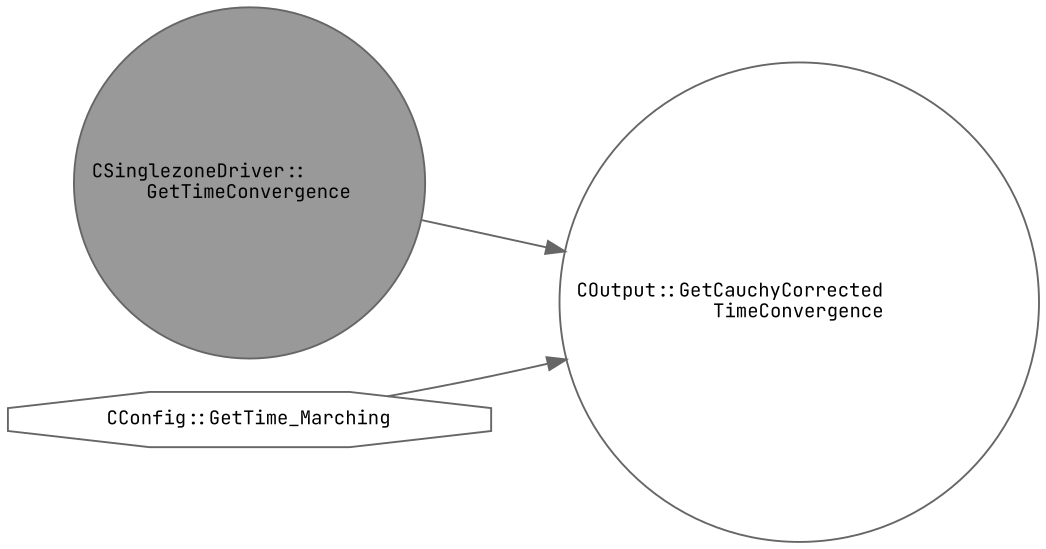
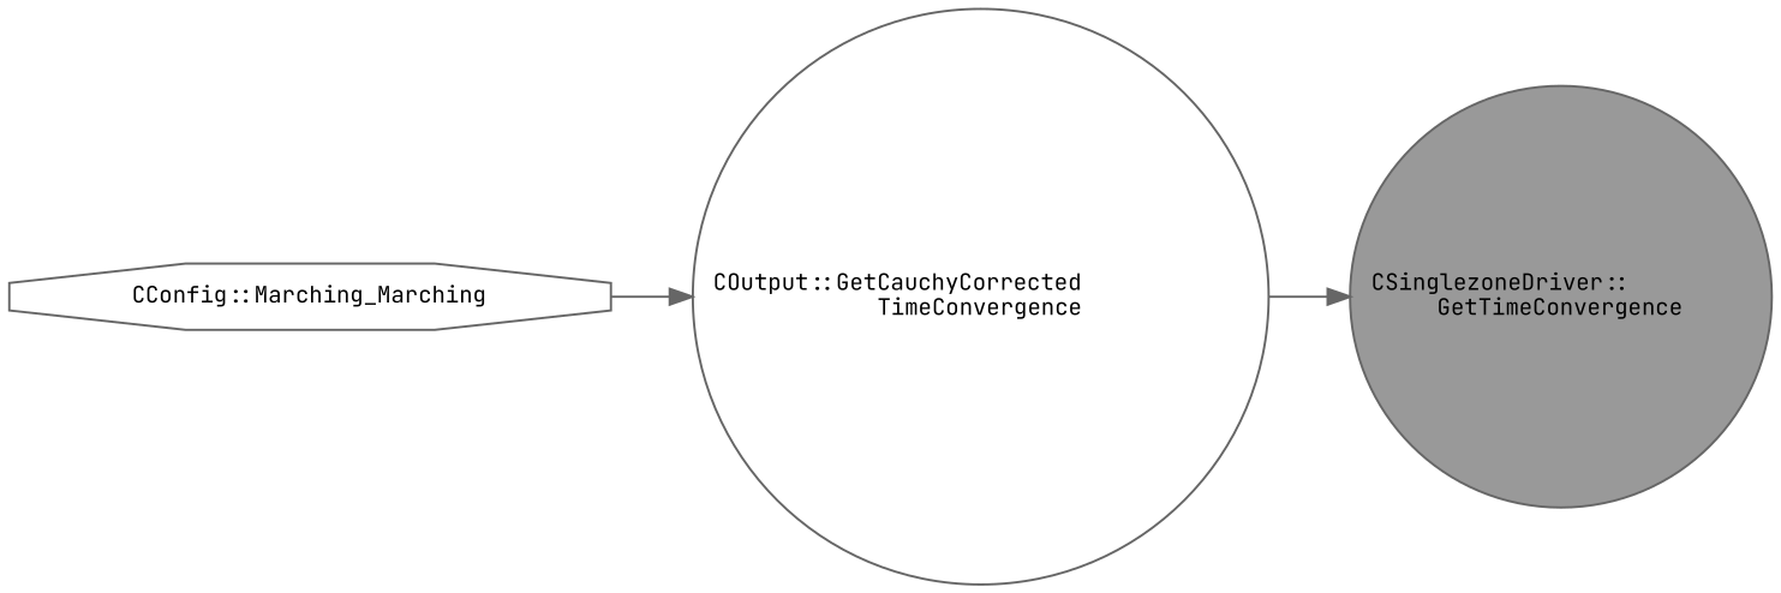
  digraph {
    fontname="JetBrains Mono"
    rankdir=LR
    node [color=grey40 fillcolor=white fontname="JetBrains Mono" fontsize=10 shape=circle style=filled]
    edge [color=gray40 fontname="JetBrains Mono" fontsize=10 labelfontname=Helvetica labelfontsize=10 style=solid]
    n1 [color=gray40 fillcolor=grey60 fontcolor=black height=0.2 label="CSinglezoneDriver::\lGetTimeConvergence" width=0.4]
    n2 [height=0.2 label="COutput::GetCauchyCorrected\lTimeConvergence" width=0.4]
-   n3 [height=0.2 label="CConfig::GetTime_Marching" shape=octagon width=0.4]
-   n1 -> n2
+   n3 [height=0.2 label="CConfig::Marching_Marching" shape=octagon width=0.4]
+   n2 -> n1
    n3 -> n2
  }
